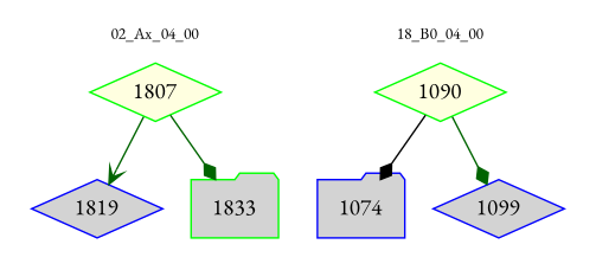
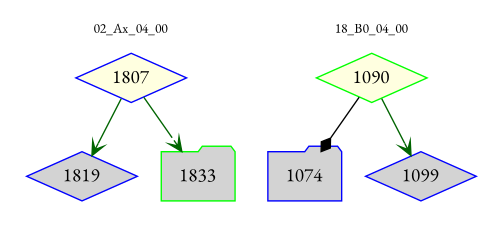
  digraph {
    fontname="EB Garamond"
    node [color=green fillcolor=lightgrey fontname="EB Garamond" shape=diamond style=filled]
    edge [arrowhead=vee color=darkgreen fontname="EB Garamond"]
-   n1 [fillcolor=lightyellow label=1807]
+   n1 [color=blue fillcolor=lightyellow label=1807]
    n2 [color=blue label=1819]
    n3 [label=1833 shape=folder]
    n4 [fillcolor=lightyellow label=1090]
    n5 [color=blue label=1074 shape=folder]
    n6 [color=blue label=1099]
    subgraph cluster_1 {
      color=white
      fontsize=10
      label="02_Ax_04_00"
      n1
      n2
      n3
    }
    subgraph cluster_2 {
      color=white
      fontsize=10
      label="18_B0_04_00"
      n4
      n5
      n6
    }
    n1 -> n2
-   n1 -> n3 [arrowhead=diamond]
+   n1 -> n3
    n4 -> n5 [arrowhead=diamond color=black]
-   n4 -> n6 [arrowhead=diamond]
+   n4 -> n6
  }
